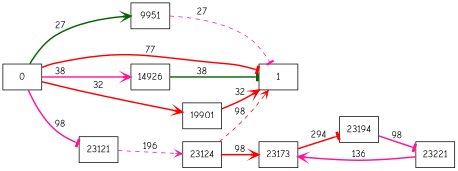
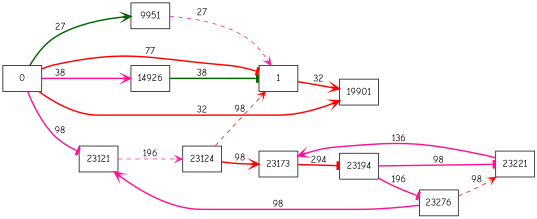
  digraph {
    fontname="Comic Neue"
    rankdir=LR
    node [fontname="Comic Neue" shape=rectangle]
    edge [arrowhead=vee color=deeppink fontname="Comic Neue" style=bold]
    9951
    1
    14926
    19901
    23121
    23124
    23173
    23194
    23221
+   23276
    0
-   9951 -> 1 [arrowhead=tee label=27 style=dashed]
+   9951 -> 1 [label=27 style=dashed]
    14926 -> 1 [arrowhead=tee color=darkgreen label=38]
-   19901 -> 1 [color=red label=32]
+   1 -> 19901 [color=red label=32]
    23121 -> 23124 [label=196 style=dashed]
    23124 -> 1 [color=red label=98 style=dashed]
    23124 -> 23173 [color=red label=98]
    23173 -> 23194 [arrowhead=tee color=red label=294]
    23194 -> 23221 [arrowhead=tee label=98]
+   23194 -> 23276 [arrowhead=tee label=196]
    23221 -> 23173 [label=136]
+   23276 -> 23121 [label=98]
+   23276 -> 23221 [color=red label=98 style=dashed]
    0 -> 9951 [color=darkgreen label=27]
    0 -> 1 [arrowhead=tee color=red label=77]
    0 -> 14926 [label=38]
    0 -> 19901 [color=red label=32]
    0 -> 23121 [arrowhead=tee label=98]
  }
